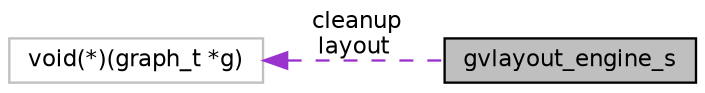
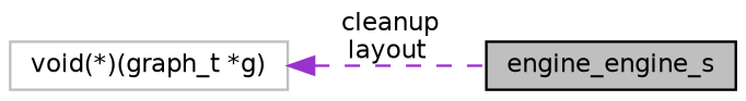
  digraph {
    rankdir=LR
    node [fontname=Helvetica fontsize=10 shape=record]
-   n1 [color=black fillcolor=grey75 fontcolor=black height=0.2 label=gvlayout_engine_s style=filled width=0.4]
+   n1 [color=black fillcolor=grey75 fontcolor=black height=0.2 label=engine_engine_s style=filled width=0.4]
    n2 [color=grey75 height=0.2 label="void(*)(graph_t *g)" width=0.4]
    n2 -> n1 [color=darkorchid3 dir=back fontname=Helvetica fontsize=10 label=" cleanup\nlayout" labelfontname=Helvetica labelfontsize=10 style=dashed]
  }
